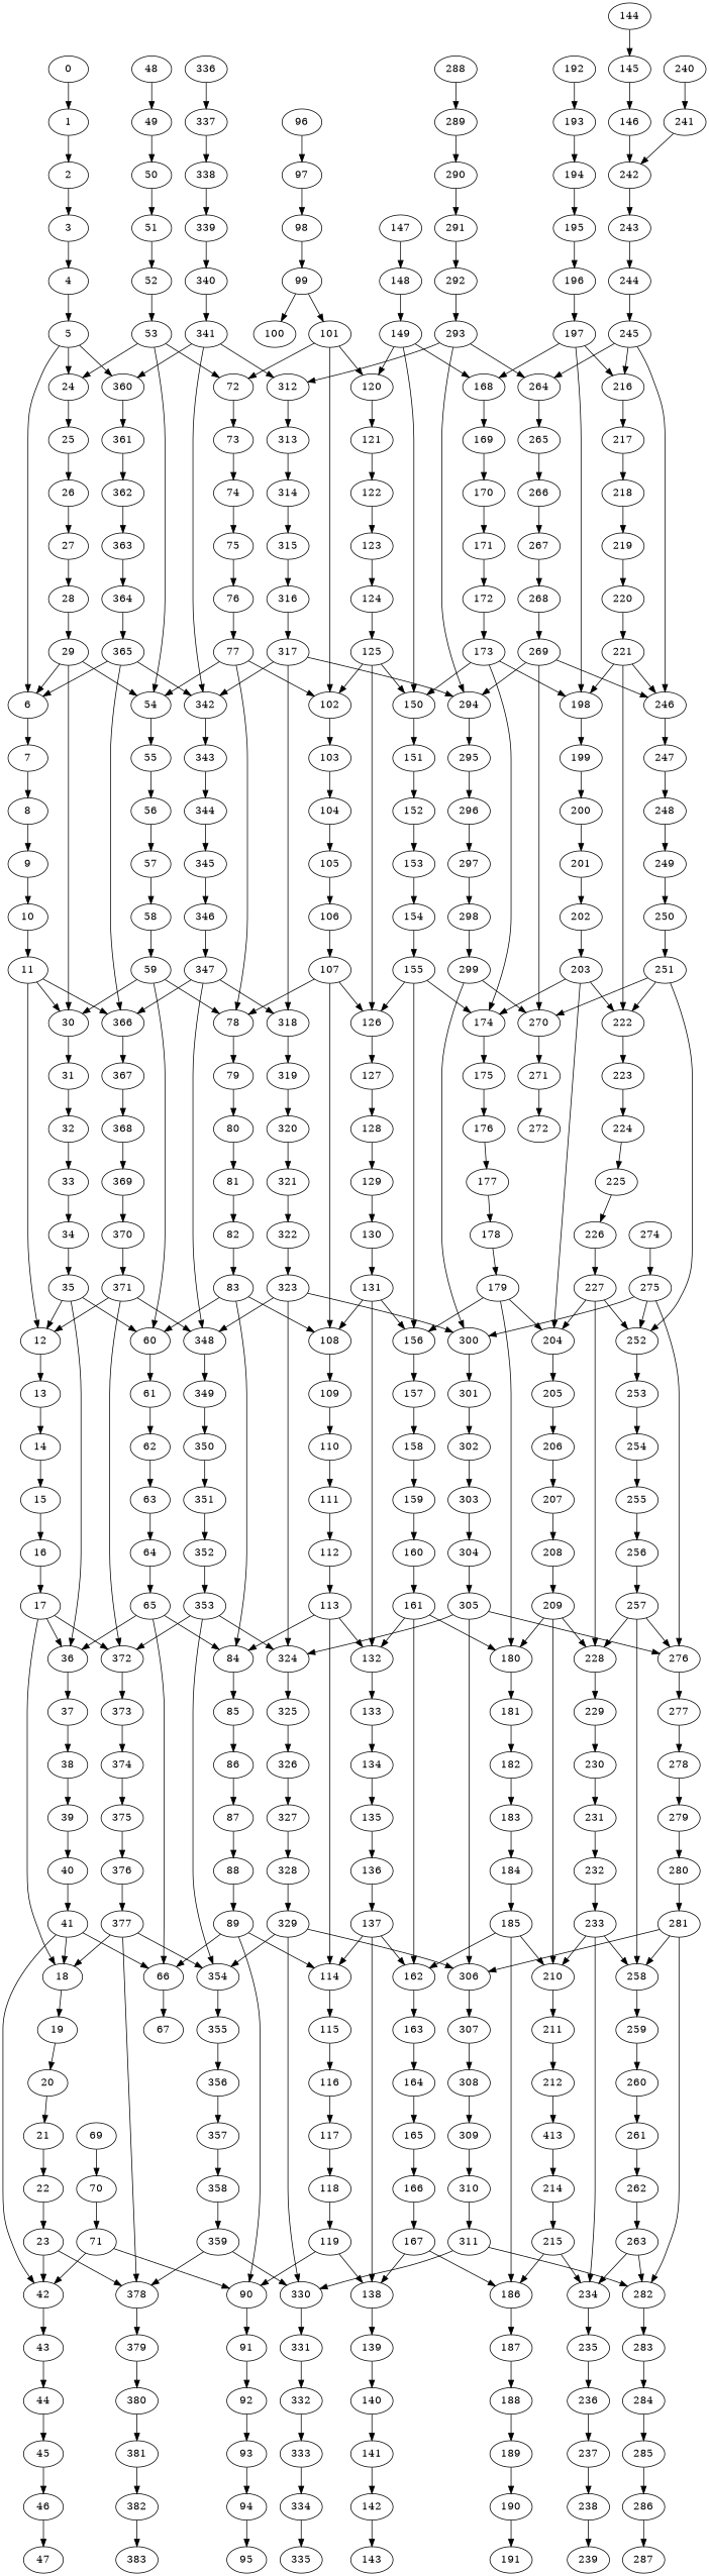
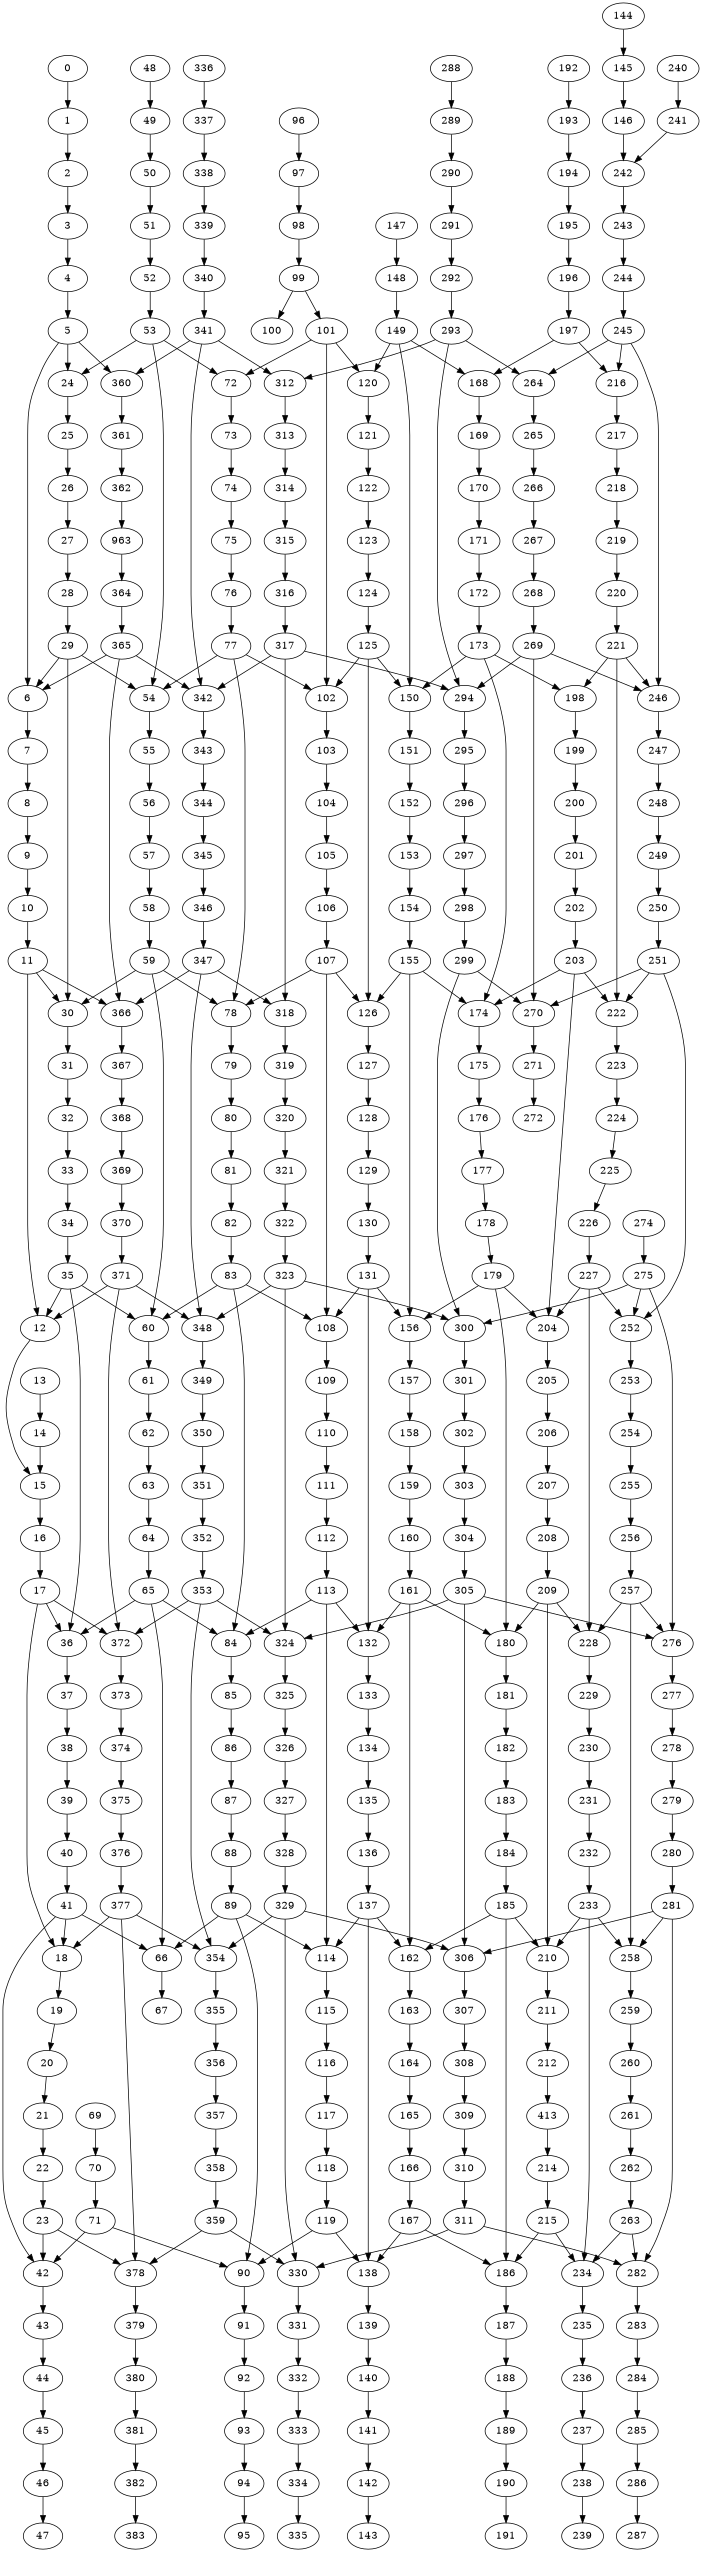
  digraph {
    node [count=1 tid=1]
    1
    0 [count=0]
    2 [count=2]
    3 [count=3]
    4 [count=4]
    5 [count=5]
    6 [count=6]
    24 [count=0 tid=2]
    360 [count=0 tid=16]
    7 [count=7]
    25 [tid=2]
    361 [tid=16]
    8 [count=8]
    9 [count=9]
    10 [count=10]
    11 [count=11]
    12 [count=12]
    30 [count=6 tid=2]
    366 [count=6 tid=16]
    13 [count=13]
    31 [count=7 tid=2]
    367 [count=7 tid=16]
    14 [count=14]
    15 [count=15]
    16 [count=16]
    17 [count=17]
    18 [count=18]
    36 [count=12 tid=2]
    372 [count=12 tid=16]
    19 [count=19]
    37 [count=13 tid=2]
    373 [count=13 tid=16]
    20 [count=20]
    21 [count=21]
    22 [count=22]
    23 [count=23]
    42 [count=18 tid=2]
    378 [count=18 tid=16]
    43 [count=19 tid=2]
    379 [count=19 tid=16]
    26 [count=2 tid=2]
    27 [count=3 tid=2]
    28 [count=4 tid=2]
    29 [count=5 tid=2]
    54 [count=6 tid=3]
    55 [count=7 tid=3]
    32 [count=8 tid=2]
    33 [count=9 tid=2]
    34 [count=10 tid=2]
    35 [count=11 tid=2]
    60 [count=12 tid=3]
    61 [count=13 tid=3]
    38 [count=14 tid=2]
    39 [count=15 tid=2]
    40 [count=16 tid=2]
    41 [count=17 tid=2]
    66 [count=18 tid=3]
    67 [count=19 tid=3]
    44 [count=20 tid=2]
    45 [count=21 tid=2]
    46 [count=22 tid=2]
    47 [count=23 tid=2]
    48 [count=0 tid=3]
    49 [tid=3]
    50 [count=2 tid=3]
    51 [count=3 tid=3]
    52 [count=4 tid=3]
    53 [count=5 tid=3]
    72 [count=0 tid=4]
    73 [tid=4]
    56 [count=8 tid=3]
    57 [count=9 tid=3]
    58 [count=10 tid=3]
    59 [count=11 tid=3]
    78 [count=6 tid=4]
    79 [count=7 tid=4]
    62 [count=14 tid=3]
    63 [count=15 tid=3]
    64 [count=16 tid=3]
    65 [count=17 tid=3]
    84 [count=12 tid=4]
    85 [count=13 tid=4]
    69 [count=21 tid=3]
    70 [count=22 tid=3]
    71 [count=23 tid=3]
    90 [count=18 tid=4]
    91 [count=19 tid=4]
    74 [count=2 tid=4]
    75 [count=3 tid=4]
    76 [count=4 tid=4]
    77 [count=5 tid=4]
    102 [count=6 tid=5]
    103 [count=7 tid=5]
    80 [count=8 tid=4]
    81 [count=9 tid=4]
    82 [count=10 tid=4]
    83 [count=11 tid=4]
    108 [count=12 tid=5]
    109 [count=13 tid=5]
    86 [count=14 tid=4]
    87 [count=15 tid=4]
    88 [count=16 tid=4]
    89 [count=17 tid=4]
    114 [count=18 tid=5]
    115 [count=19 tid=5]
    92 [count=20 tid=4]
    93 [count=21 tid=4]
    94 [count=22 tid=4]
    95 [count=23 tid=4]
    96 [count=0 tid=5]
    97 [tid=5]
    98 [count=2 tid=5]
    99 [count=3 tid=5]
    100 [count=4 tid=5]
    101 [count=5 tid=5]
    120 [count=0 tid=6]
    121 [tid=6]
    104 [count=8 tid=5]
    105 [count=9 tid=5]
    106 [count=10 tid=5]
    107 [count=11 tid=5]
    126 [count=6 tid=6]
    127 [count=7 tid=6]
    110 [count=14 tid=5]
    111 [count=15 tid=5]
    112 [count=16 tid=5]
    113 [count=17 tid=5]
    132 [count=12 tid=6]
    133 [count=13 tid=6]
    116 [count=20 tid=5]
    117 [count=21 tid=5]
    118 [count=22 tid=5]
    119 [count=23 tid=5]
    138 [count=18 tid=6]
    139 [count=19 tid=6]
    122 [count=2 tid=6]
    123 [count=3 tid=6]
    124 [count=4 tid=6]
    125 [count=5 tid=6]
    150 [count=6 tid=7]
    151 [count=7 tid=7]
    128 [count=8 tid=6]
    129 [count=9 tid=6]
    130 [count=10 tid=6]
    131 [count=11 tid=6]
    156 [count=12 tid=7]
    157 [count=13 tid=7]
    134 [count=14 tid=6]
    135 [count=15 tid=6]
    136 [count=16 tid=6]
    137 [count=17 tid=6]
    162 [count=18 tid=7]
    163 [count=19 tid=7]
    140 [count=20 tid=6]
    141 [count=21 tid=6]
    142 [count=22 tid=6]
    143 [count=23 tid=6]
    144 [count=0 tid=7]
    145 [tid=7]
    146 [count=2 tid=7]
    242 [count=2 tid=11]
    147 [count=3 tid=7]
    148 [count=4 tid=7]
    149 [count=5 tid=7]
    168 [count=0 tid=8]
    169 [tid=8]
    152 [count=8 tid=7]
    153 [count=9 tid=7]
    154 [count=10 tid=7]
    155 [count=11 tid=7]
    174 [count=6 tid=8]
    175 [count=7 tid=8]
    158 [count=14 tid=7]
    159 [count=15 tid=7]
    160 [count=16 tid=7]
    161 [count=17 tid=7]
    180 [count=12 tid=8]
    181 [count=13 tid=8]
    164 [count=20 tid=7]
    165 [count=21 tid=7]
    166 [count=22 tid=7]
    167 [count=23 tid=7]
    186 [count=18 tid=8]
    187 [count=19 tid=8]
    170 [count=2 tid=8]
    171 [count=3 tid=8]
    172 [count=4 tid=8]
    173 [count=5 tid=8]
    198 [count=6 tid=9]
    199 [count=7 tid=9]
    176 [count=8 tid=8]
    177 [count=9 tid=8]
    178 [count=10 tid=8]
    179 [count=11 tid=8]
    204 [count=12 tid=9]
    205 [count=13 tid=9]
    182 [count=14 tid=8]
    183 [count=15 tid=8]
    184 [count=16 tid=8]
    185 [count=17 tid=8]
    210 [count=18 tid=9]
    211 [count=19 tid=9]
    188 [count=20 tid=8]
    189 [count=21 tid=8]
    190 [count=22 tid=8]
    191 [count=23 tid=8]
    192 [count=0 tid=9]
    193 [tid=9]
    194 [count=2 tid=9]
    195 [count=3 tid=9]
    196 [count=4 tid=9]
    197 [count=5 tid=9]
    216 [count=0 tid=10]
    217 [tid=10]
    200 [count=8 tid=9]
    201 [count=9 tid=9]
    202 [count=10 tid=9]
    203 [count=11 tid=9]
    222 [count=6 tid=10]
    223 [count=7 tid=10]
    206 [count=14 tid=9]
    207 [count=15 tid=9]
    208 [count=16 tid=9]
    209 [count=17 tid=9]
    228 [count=12 tid=10]
    229 [count=13 tid=10]
    212 [count=20 tid=9]
    n228 [count=21 label=413 tid=9]
    214 [count=22 tid=9]
    215 [count=23 tid=9]
    234 [count=18 tid=10]
    235 [count=19 tid=10]
    218 [count=2 tid=10]
    219 [count=3 tid=10]
    220 [count=4 tid=10]
    221 [count=5 tid=10]
    246 [count=6 tid=11]
    247 [count=7 tid=11]
    224 [count=8 tid=10]
    225 [count=9 tid=10]
    226 [count=10 tid=10]
    227 [count=11 tid=10]
    252 [count=12 tid=11]
    253 [count=13 tid=11]
    230 [count=14 tid=10]
    231 [count=15 tid=10]
    232 [count=16 tid=10]
    233 [count=17 tid=10]
    258 [count=18 tid=11]
    259 [count=19 tid=11]
    236 [count=20 tid=10]
    237 [count=21 tid=10]
    238 [count=22 tid=10]
    239 [count=23 tid=10]
    240 [count=0 tid=11]
    241 [tid=11]
    243 [count=3 tid=11]
    244 [count=4 tid=11]
    245 [count=5 tid=11]
    264 [count=0 tid=12]
    265 [tid=12]
    248 [count=8 tid=11]
    249 [count=9 tid=11]
    250 [count=10 tid=11]
    251 [count=11 tid=11]
    270 [count=6 tid=12]
    271 [count=7 tid=12]
    254 [count=14 tid=11]
    255 [count=15 tid=11]
    256 [count=16 tid=11]
    257 [count=17 tid=11]
    276 [count=12 tid=12]
    277 [count=13 tid=12]
    260 [count=20 tid=11]
    261 [count=21 tid=11]
    262 [count=22 tid=11]
    263 [count=23 tid=11]
    282 [count=18 tid=12]
    283 [count=19 tid=12]
    266 [count=2 tid=12]
    267 [count=3 tid=12]
    268 [count=4 tid=12]
    269 [count=5 tid=12]
    294 [count=6 tid=13]
    295 [count=7 tid=13]
    272 [count=8 tid=12]
    274 [count=10 tid=12]
    275 [count=11 tid=12]
    300 [count=12 tid=13]
    301 [count=13 tid=13]
    278 [count=14 tid=12]
    279 [count=15 tid=12]
    280 [count=16 tid=12]
    281 [count=17 tid=12]
    306 [count=18 tid=13]
    307 [count=19 tid=13]
    284 [count=20 tid=12]
    285 [count=21 tid=12]
    286 [count=22 tid=12]
    287 [count=23 tid=12]
    288 [count=0 tid=13]
    289 [tid=13]
    290 [count=2 tid=13]
    291 [count=3 tid=13]
    292 [count=4 tid=13]
    293 [count=5 tid=13]
    312 [count=0 tid=14]
    313 [tid=14]
    296 [count=8 tid=13]
    297 [count=9 tid=13]
    298 [count=10 tid=13]
    299 [count=11 tid=13]
    318 [count=6 tid=14]
    319 [count=7 tid=14]
    302 [count=14 tid=13]
    303 [count=15 tid=13]
    304 [count=16 tid=13]
    305 [count=17 tid=13]
    324 [count=12 tid=14]
    325 [count=13 tid=14]
    308 [count=20 tid=13]
    309 [count=21 tid=13]
    310 [count=22 tid=13]
    311 [count=23 tid=13]
    330 [count=18 tid=14]
    331 [count=19 tid=14]
    314 [count=2 tid=14]
    315 [count=3 tid=14]
    316 [count=4 tid=14]
    317 [count=5 tid=14]
    342 [count=6 tid=15]
    343 [count=7 tid=15]
    320 [count=8 tid=14]
    321 [count=9 tid=14]
    322 [count=10 tid=14]
    323 [count=11 tid=14]
    348 [count=12 tid=15]
    349 [count=13 tid=15]
    326 [count=14 tid=14]
    327 [count=15 tid=14]
    328 [count=16 tid=14]
    329 [count=17 tid=14]
    354 [count=18 tid=15]
    355 [count=19 tid=15]
    332 [count=20 tid=14]
    333 [count=21 tid=14]
    334 [count=22 tid=14]
    335 [count=23 tid=14]
    336 [count=0 tid=15]
    337 [tid=15]
    338 [count=2 tid=15]
    339 [count=3 tid=15]
    340 [count=4 tid=15]
    341 [count=5 tid=15]
    344 [count=8 tid=15]
    345 [count=9 tid=15]
    346 [count=10 tid=15]
    347 [count=11 tid=15]
    350 [count=14 tid=15]
    351 [count=15 tid=15]
    352 [count=16 tid=15]
    353 [count=17 tid=15]
    356 [count=20 tid=15]
    357 [count=21 tid=15]
    358 [count=22 tid=15]
    359 [count=23 tid=15]
    362 [count=2 tid=16]
-   363 [count=3 tid=16]
+   363 [count=3 tid=16 label=963]
    364 [count=4 tid=16]
    365 [count=5 tid=16]
    368 [count=8 tid=16]
    369 [count=9 tid=16]
    370 [count=10 tid=16]
    371 [count=11 tid=16]
    374 [count=14 tid=16]
    375 [count=15 tid=16]
    376 [count=16 tid=16]
    377 [count=17 tid=16]
    380 [count=20 tid=16]
    381 [count=21 tid=16]
    382 [count=22 tid=16]
    383 [count=23 tid=16]
    1 -> 2
    0 -> 1
    2 -> 3
    3 -> 4
    4 -> 5
    5 -> 6
    5 -> 24
    5 -> 360
    6 -> 7
    24 -> 25
    360 -> 361
    7 -> 8
    25 -> 26
    361 -> 362
    8 -> 9
    9 -> 10
    10 -> 11
    11 -> 12
    11 -> 30
    11 -> 366
-   12 -> 13
+   12 -> 15
    30 -> 31
    366 -> 367
    13 -> 14
    31 -> 32
    367 -> 368
    14 -> 15
    15 -> 16
    16 -> 17
    17 -> 18
    17 -> 36
    17 -> 372
    18 -> 19
    36 -> 37
    372 -> 373
    19 -> 20
    37 -> 38
    373 -> 374
    20 -> 21
    21 -> 22
    22 -> 23
    23 -> 42
    23 -> 378
    42 -> 43
    378 -> 379
    43 -> 44
    379 -> 380
    26 -> 27
    27 -> 28
    28 -> 29
    29 -> 6
    29 -> 30
    29 -> 54
    54 -> 55
    55 -> 56
    32 -> 33
    33 -> 34
    34 -> 35
    35 -> 12
    35 -> 36
    35 -> 60
    60 -> 61
    61 -> 62
    38 -> 39
    39 -> 40
    40 -> 41
    41 -> 18
    41 -> 42
    41 -> 66
    66 -> 67
    44 -> 45
    45 -> 46
    46 -> 47
    48 -> 49
    49 -> 50
    50 -> 51
    51 -> 52
    52 -> 53
    53 -> 24
    53 -> 54
    53 -> 72
    72 -> 73
    73 -> 74
    56 -> 57
    57 -> 58
    58 -> 59
    59 -> 30
    59 -> 60
    59 -> 78
    78 -> 79
    79 -> 80
    62 -> 63
    63 -> 64
    64 -> 65
    65 -> 36
    65 -> 66
    65 -> 84
    84 -> 85
    85 -> 86
    69 -> 70
    70 -> 71
    71 -> 42
    71 -> 90
    90 -> 91
    91 -> 92
    74 -> 75
    75 -> 76
    76 -> 77
    77 -> 54
    77 -> 78
    77 -> 102
    102 -> 103
    103 -> 104
    80 -> 81
    81 -> 82
    82 -> 83
    83 -> 60
    83 -> 84
    83 -> 108
    108 -> 109
    109 -> 110
    86 -> 87
    87 -> 88
    88 -> 89
    89 -> 66
    89 -> 90
    89 -> 114
    114 -> 115
    115 -> 116
    92 -> 93
    93 -> 94
    94 -> 95
    96 -> 97
    97 -> 98
    98 -> 99
    99 -> 100
    99 -> 101
    101 -> 72
    101 -> 102
    101 -> 120
    120 -> 121
    121 -> 122
    104 -> 105
    105 -> 106
    106 -> 107
    107 -> 78
    107 -> 108
    107 -> 126
    126 -> 127
    127 -> 128
    110 -> 111
    111 -> 112
    112 -> 113
    113 -> 84
    113 -> 114
    113 -> 132
    132 -> 133
    133 -> 134
    116 -> 117
    117 -> 118
    118 -> 119
    119 -> 90
    119 -> 138
    138 -> 139
    139 -> 140
    122 -> 123
    123 -> 124
    124 -> 125
    125 -> 102
    125 -> 126
    125 -> 150
    150 -> 151
    151 -> 152
    128 -> 129
    129 -> 130
    130 -> 131
    131 -> 108
    131 -> 132
    131 -> 156
    156 -> 157
    157 -> 158
    134 -> 135
    135 -> 136
    136 -> 137
    137 -> 114
    137 -> 138
    137 -> 162
    162 -> 163
    163 -> 164
    140 -> 141
    141 -> 142
    142 -> 143
    144 -> 145
    145 -> 146
    146 -> 242
    242 -> 243
    147 -> 148
    148 -> 149
    149 -> 120
    149 -> 150
    149 -> 168
    168 -> 169
    169 -> 170
    152 -> 153
    153 -> 154
    154 -> 155
    155 -> 126
    155 -> 156
    155 -> 174
    174 -> 175
    175 -> 176
    158 -> 159
    159 -> 160
    160 -> 161
    161 -> 132
    161 -> 162
    161 -> 180
    180 -> 181
    181 -> 182
    164 -> 165
    165 -> 166
    166 -> 167
    167 -> 138
    167 -> 186
    186 -> 187
    187 -> 188
    170 -> 171
    171 -> 172
    172 -> 173
    173 -> 150
    173 -> 174
    173 -> 198
    198 -> 199
    199 -> 200
    176 -> 177
    177 -> 178
    178 -> 179
    179 -> 156
    179 -> 180
    179 -> 204
    204 -> 205
    205 -> 206
    182 -> 183
    183 -> 184
    184 -> 185
    185 -> 162
    185 -> 186
    185 -> 210
    210 -> 211
    211 -> 212
    188 -> 189
    189 -> 190
    190 -> 191
    192 -> 193
    193 -> 194
    194 -> 195
    195 -> 196
    196 -> 197
    197 -> 168
-   197 -> 198
    197 -> 216
    216 -> 217
    217 -> 218
    200 -> 201
    201 -> 202
    202 -> 203
    203 -> 174
    203 -> 204
    203 -> 222
    222 -> 223
    223 -> 224
    206 -> 207
    207 -> 208
    208 -> 209
    209 -> 180
    209 -> 210
    209 -> 228
    228 -> 229
    229 -> 230
    212 -> n228
    n228 -> 214
    214 -> 215
    215 -> 186
    215 -> 234
    234 -> 235
    235 -> 236
    218 -> 219
    219 -> 220
    220 -> 221
    221 -> 198
    221 -> 222
    221 -> 246
    246 -> 247
    247 -> 248
    224 -> 225
    225 -> 226
    226 -> 227
    227 -> 204
    227 -> 228
    227 -> 252
    252 -> 253
    253 -> 254
    230 -> 231
    231 -> 232
    232 -> 233
    233 -> 210
    233 -> 234
    233 -> 258
    258 -> 259
    259 -> 260
    236 -> 237
    237 -> 238
    238 -> 239
    240 -> 241
    241 -> 242
    243 -> 244
    244 -> 245
    245 -> 216
    245 -> 246
    245 -> 264
    264 -> 265
    265 -> 266
    248 -> 249
    249 -> 250
    250 -> 251
    251 -> 222
    251 -> 252
    251 -> 270
    270 -> 271
    271 -> 272
    254 -> 255
    255 -> 256
    256 -> 257
    257 -> 228
    257 -> 258
    257 -> 276
    276 -> 277
    277 -> 278
    260 -> 261
    261 -> 262
    262 -> 263
    263 -> 234
    263 -> 282
    282 -> 283
    283 -> 284
    266 -> 267
    267 -> 268
    268 -> 269
    269 -> 246
    269 -> 270
    269 -> 294
    294 -> 295
    295 -> 296
    274 -> 275
    275 -> 252
    275 -> 276
    275 -> 300
    300 -> 301
    301 -> 302
    278 -> 279
    279 -> 280
    280 -> 281
    281 -> 258
    281 -> 282
    281 -> 306
    306 -> 307
    307 -> 308
    284 -> 285
    285 -> 286
    286 -> 287
    288 -> 289
    289 -> 290
    290 -> 291
    291 -> 292
    292 -> 293
    293 -> 264
    293 -> 294
    293 -> 312
    312 -> 313
    313 -> 314
    296 -> 297
    297 -> 298
    298 -> 299
    299 -> 270
    299 -> 300
    318 -> 319
    319 -> 320
    302 -> 303
    303 -> 304
    304 -> 305
    305 -> 276
    305 -> 306
    305 -> 324
    324 -> 325
    325 -> 326
    308 -> 309
    309 -> 310
    310 -> 311
    311 -> 282
    311 -> 330
    330 -> 331
    331 -> 332
    314 -> 315
    315 -> 316
    316 -> 317
    317 -> 294
    317 -> 318
    317 -> 342
    342 -> 343
    343 -> 344
    320 -> 321
    321 -> 322
    322 -> 323
    323 -> 300
    323 -> 324
    323 -> 348
    348 -> 349
    349 -> 350
    326 -> 327
    327 -> 328
    328 -> 329
    329 -> 306
    329 -> 330
    329 -> 354
    354 -> 355
    355 -> 356
    332 -> 333
    333 -> 334
    334 -> 335
    336 -> 337
    337 -> 338
    338 -> 339
    339 -> 340
    340 -> 341
    341 -> 360
    341 -> 312
    341 -> 342
    344 -> 345
    345 -> 346
    346 -> 347
    347 -> 366
    347 -> 318
    347 -> 348
    350 -> 351
    351 -> 352
    352 -> 353
    353 -> 372
    353 -> 324
    353 -> 354
    356 -> 357
    357 -> 358
    358 -> 359
    359 -> 378
    359 -> 330
    362 -> 363
    363 -> 364
    364 -> 365
    365 -> 6
    365 -> 366
    365 -> 342
    368 -> 369
    369 -> 370
    370 -> 371
    371 -> 12
    371 -> 372
    371 -> 348
    374 -> 375
    375 -> 376
    376 -> 377
    377 -> 18
    377 -> 378
    377 -> 354
    380 -> 381
    381 -> 382
    382 -> 383
  }
